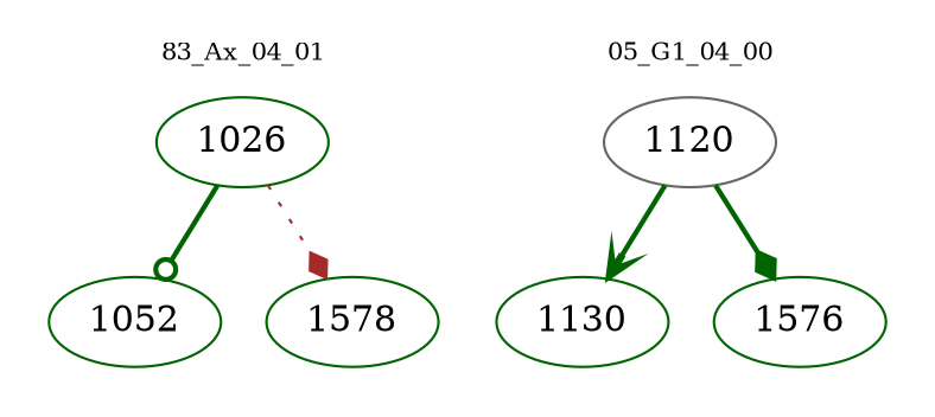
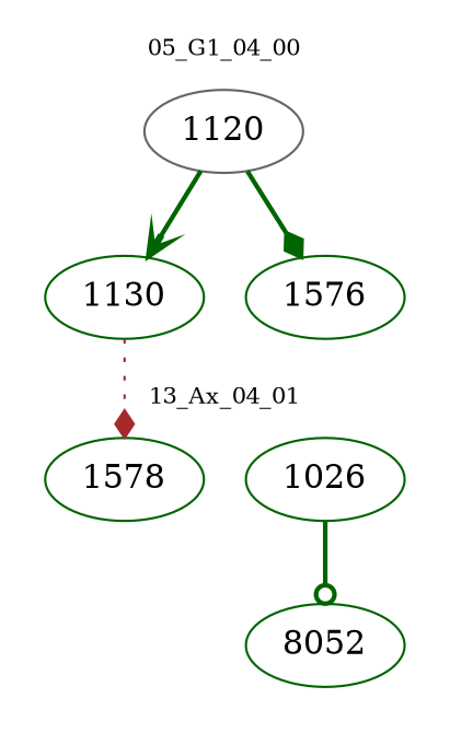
  digraph {
    node [color=darkgreen]
    edge [arrowhead=diamond color=darkgreen style=bold]
    n1 [label=1026]
-   n2 [label=1052]
+   n2 [label=8052]
    n3 [label=1578]
    n4 [color=gray40 label=1120]
    n5 [label=1130]
    n6 [label=1576]
    subgraph cluster_1 {
      color=white
      fontsize=10
-     label="83_Ax_04_01"
+     label="13_Ax_04_01"
      n1
      n2
      n3
    }
    subgraph cluster_2 {
      color=white
      fontsize=10
      label="05_G1_04_00"
      n4
      n5
      n6
    }
    n1 -> n2 [arrowhead=odot]
-   n1 -> n3 [color=brown style=dotted]
+   n5 -> n3 [color=brown style=dotted]
    n4 -> n5 [arrowhead=vee]
    n4 -> n6
  }
